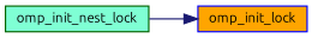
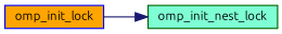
  digraph {
    rankdir=LR
    fontname=Ubuntu
    node [fontname=Ubuntu fontsize=10 shape=record style=filled]
    n1 [color=darkgreen fillcolor=aquamarine fontcolor=black height=0.2 label=omp_init_nest_lock width=0.4]
    n2 [color=blue fillcolor=orange height=0.2 label=omp_init_lock width=0.4]
-   n1 -> n2 [color=midnightblue fontname=Ubuntu fontsize=10 labelfontname=Helvetica labelfontsize=10 style=solid arrowhead=normal]
+   n2 -> n1 [color=midnightblue fontname=Ubuntu fontsize=10 labelfontname=Helvetica labelfontsize=10 style=solid arrowhead=normal]
  }
